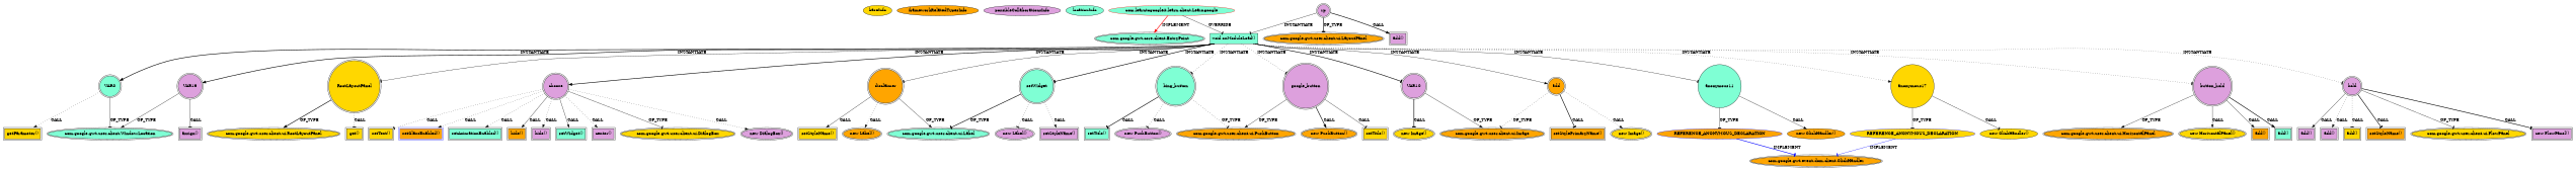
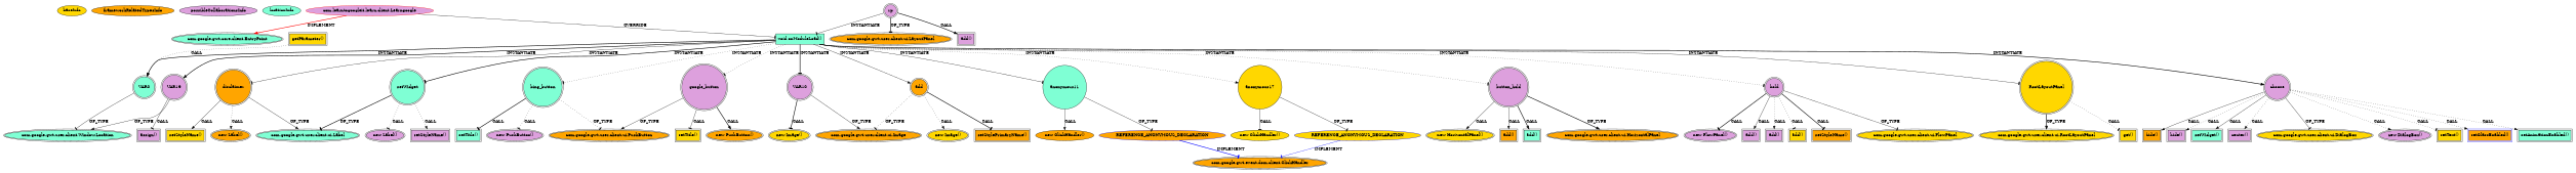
  digraph {
    node [fillcolor=plum style=filled isFrameworkType=true vertexType=INSIDE_CALL peripheries=2]
    edge [arrowhead=tee style=solid]
    baseInfo [category=extension_graph fillcolor=gold graphId=4537 isAnonymous=false possibleRelation=true isFrameworkType="" vertexType="" peripheries=""]
    frameworkRelatedTypesInfo [0="com.google.gwt.core.client.EntryPoint" fillcolor=orange isFrameworkType="" vertexType="" peripheries=""]
    possibleCollaborationsInfo [0="4537~OVERRIDING_METHOD_DECLARATION-INSTANTIATION-~com.google.gwt.core.client.EntryPoint ~com.google.gwt.event.dom.client.ClickHandler ~false~true" isFrameworkType="" vertexType="" peripheries=""]
    locationInfo [contextSignature=Learngoogle filePath="/teamaqua-learntogoogleit-code/learntogoogleit-code-master/learngoogle/src/com/learntogoogleit/learn/client/Learngoogle.java" fillcolor=aquamarine graphId=4537 projectName="teamaqua-learntogoogleit-code" isFrameworkType="" vertexType="" peripheries=""]
-   n5 [color=red fillcolor=aquamarine isFrameworkType=false label="com.learntogoogleit.learn.client.Learngoogle" vertexType=ROOT_CLIENT_CLASS_DECLARATION peripheries=""]
+   n5 [color=red isFrameworkType=false label="com.learntogoogleit.learn.client.Learngoogle" vertexType=ROOT_CLIENT_CLASS_DECLARATION peripheries=""]
    n6 [fillcolor=aquamarine label="com.google.gwt.core.client.EntryPoint" vertexType=FRAMEWORK_INTERFACE_TYPE]
    n7 [fillcolor=aquamarine isFrameworkType=false label="void onModuleLoad()" shape=box vertexType=OVERRIDING_METHOD_DECLARATION peripheries=""]
    n8 [fillcolor=aquamarine label=VAR0 shape=circle vertexType=VARIABLE_EXPRESION]
    n9 [fillcolor=gold label=RootLayoutPanel shape=circle vertexType=VARIABLE_EXPRESION]
    n10 [label=choose shape=circle vertexType=VARIABLE_EXPRESION]
    n11 [fillcolor=aquamarine label=setWidget shape=circle vertexType=VARIABLE_EXPRESION]
    n12 [label=google_button shape=circle vertexType=VARIABLE_EXPRESION]
    n13 [label=VAR10 shape=circle vertexType=VARIABLE_EXPRESION]
    n14 [fillcolor=aquamarine isFrameworkType=false label=anonymous11 shape=circle vertexType=VARIABLE_EXPRESION peripheries=""]
    n15 [fillcolor=orange label=add shape=circle vertexType=VARIABLE_EXPRESION]
    n16 [fillcolor=aquamarine label=bing_button shape=circle vertexType=VARIABLE_EXPRESION]
    n17 [fillcolor=gold isFrameworkType=false label=anonymous17 shape=circle vertexType=VARIABLE_EXPRESION peripheries=""]
    n18 [label=VAR19 shape=circle vertexType=VARIABLE_EXPRESION]
    n19 [label=button_hold shape=circle vertexType=VARIABLE_EXPRESION]
    n20 [fillcolor=orange label=disclaimer shape=circle vertexType=VARIABLE_EXPRESION]
    n21 [label=hold shape=circle vertexType=VARIABLE_EXPRESION]
    n22 [fillcolor=aquamarine label="com.google.gwt.user.client.Window.Location" vertexType=FRAMEWORK_CLASS_TYPE]
    n23 [fillcolor=gold label="getParameter()" shape=box]
    n24 [fillcolor=gold label="com.google.gwt.user.client.ui.RootLayoutPanel" vertexType=FRAMEWORK_CLASS_TYPE]
    n25 [fillcolor=gold label="get()" shape=box]
    n26 [label=rp shape=circle vertexType=VARIABLE_EXPRESION]
    n27 [fillcolor=orange label="com.google.gwt.user.client.ui.LayoutPanel" vertexType=FRAMEWORK_CLASS_TYPE]
    n28 [label="add()" shape=box]
    n29 [fillcolor=gold label="com.google.gwt.user.client.ui.DialogBox" vertexType=FRAMEWORK_CLASS_TYPE]
    n30 [label="new DialogBox()" vertexType=CONSTRUCTOR_CALL]
    n31 [fillcolor=gold label="setText()" shape=box]
    n32 [color=blue fillcolor=orange label="setGlassEnabled()" shape=box]
    n33 [fillcolor=aquamarine label="setAnimationEnabled()" shape=box]
    n34 [fillcolor=orange label="hide()" shape=box]
    n35 [label="hide()" shape=box]
    n36 [fillcolor=aquamarine label="setWidget()" shape=box]
    n37 [label="center()" shape=box]
    n38 [fillcolor=aquamarine label="com.google.gwt.user.client.ui.Label" vertexType=FRAMEWORK_CLASS_TYPE]
    n39 [label="new Label()" vertexType=CONSTRUCTOR_CALL]
    n40 [label="setStyleName()" shape=box]
    n41 [fillcolor=orange label="com.google.gwt.user.client.ui.PushButton" vertexType=FRAMEWORK_CLASS_TYPE]
    n42 [fillcolor=orange label="new PushButton()" vertexType=CONSTRUCTOR_CALL]
    n43 [fillcolor=gold label="setTitle()" shape=box]
    n44 [fillcolor=orange label="com.google.gwt.user.client.ui.Image" vertexType=FRAMEWORK_CLASS_TYPE]
    n45 [fillcolor=gold label="new Image()" vertexType=CONSTRUCTOR_CALL]
    n46 [color=blue fillcolor=orange isFrameworkType=false label=REFERENCE_ANONYMOUS_DECLARATION vertexType=REFERENCE_ANONYMOUS_DECLARATION peripheries=""]
    n47 [fillcolor=orange isFrameworkType=false label="new ClickHandler()" vertexType=CONSTRUCTOR_CALL peripheries=""]
    n48 [fillcolor=gold label="new Image()" vertexType=CONSTRUCTOR_CALL]
    n49 [fillcolor=orange label="setStylePrimaryName()" shape=box]
    n50 [label="new PushButton()" vertexType=CONSTRUCTOR_CALL]
    n51 [fillcolor=aquamarine label="setTitle()" shape=box]
    n52 [color=blue fillcolor=gold isFrameworkType=false label=REFERENCE_ANONYMOUS_DECLARATION vertexType=REFERENCE_ANONYMOUS_DECLARATION peripheries=""]
    n53 [fillcolor=gold isFrameworkType=false label="new ClickHandler()" vertexType=CONSTRUCTOR_CALL peripheries=""]
    n54 [label="assign()" shape=box]
    n55 [fillcolor=orange label="com.google.gwt.user.client.ui.HorizontalPanel" vertexType=FRAMEWORK_CLASS_TYPE]
    n56 [fillcolor=gold label="new HorizontalPanel()" vertexType=CONSTRUCTOR_CALL]
    n57 [fillcolor=orange label="add()" shape=box]
    n58 [fillcolor=aquamarine label="add()" shape=box]
    n59 [fillcolor=orange label="new Label()" vertexType=CONSTRUCTOR_CALL]
    n60 [fillcolor=gold label="setStyleName()" shape=box]
    n61 [fillcolor=gold label="com.google.gwt.user.client.ui.FlowPanel" vertexType=FRAMEWORK_CLASS_TYPE]
-   n62 [label="new FlowPanel()" vertexType=CONSTRUCTOR_CALL shape=box]
+   n62 [label="new FlowPanel()" vertexType=CONSTRUCTOR_CALL]
    n63 [label="add()" shape=box]
    n64 [label="add()" shape=box]
    n65 [fillcolor=gold label="add()" shape=box]
    n66 [fillcolor=orange label="setStyleName()" shape=box]
    n67 [fillcolor=orange label="com.google.gwt.event.dom.client.ClickHandler" vertexType=FRAMEWORK_INTERFACE_TYPE]
    n5 -> n6 [arrowhead=normal color=red label=IMPLEMENT style=bold]
    n5 -> n7 [label=OVERRIDE]
    n7 -> n8 [arrowhead=normal label=INSTANTIATE style=bold]
    n7 -> n9 [label=INSTANTIATE]
    n7 -> n10 [arrowhead=normal label=INSTANTIATE style=bold]
    n7 -> n11 [label=INSTANTIATE style=bold]
    n7 -> n12 [label=INSTANTIATE style=dotted]
    n7 -> n13 [label=INSTANTIATE style=bold]
    n7 -> n14 [label=INSTANTIATE]
    n7 -> n15 [arrowhead=normal label=INSTANTIATE]
    n7 -> n16 [label=INSTANTIATE style=dotted]
    n7 -> n17 [arrowhead=normal label=INSTANTIATE style=dotted]
    n7 -> n18 [arrowhead=normal label=INSTANTIATE style=bold]
    n7 -> n19 [label=INSTANTIATE style=dotted]
    n7 -> n20 [label=INSTANTIATE]
    n7 -> n21 [label=INSTANTIATE style=dotted]
    n8 -> n22 [label=OF_TYPE]
-   n8 -> n23 [arrowhead=normal label=CALL style=dotted]
+   n23 -> n8 [arrowhead=normal label=CALL style=dotted]
    n9 -> n24 [arrowhead=normal label=OF_TYPE style=bold]
    n9 -> n25 [label=CALL style=dotted]
    n10 -> n29 [label=OF_TYPE]
    n10 -> n30 [arrowhead=normal label=CALL style=dotted]
    n10 -> n31 [label=CALL style=dotted]
    n10 -> n32 [arrowhead=normal label=CALL style=dotted]
    n10 -> n33 [arrowhead=normal label=CALL style=dotted]
    n10 -> n34 [arrowhead=normal label=CALL]
    n10 -> n35 [arrowhead=normal label=CALL style=dotted]
    n10 -> n36 [arrowhead=normal label=CALL]
    n10 -> n37 [arrowhead=normal label=CALL style=dotted]
    n11 -> n38 [label=OF_TYPE style=bold]
    n11 -> n39 [label=CALL style=dotted]
    n11 -> n40 [arrowhead=normal label=CALL style=dotted]
    n12 -> n41 [arrowhead=normal label=OF_TYPE]
    n12 -> n42 [arrowhead=normal label=CALL style=bold]
    n12 -> n43 [label=CALL]
    n13 -> n44 [arrowhead=normal label=OF_TYPE]
    n13 -> n45 [label=CALL style=bold]
    n14 -> n46 [label=OF_TYPE]
    n14 -> n47 [arrowhead=normal label=CALL]
    n15 -> n44 [label=OF_TYPE style=dotted]
    n15 -> n48 [arrowhead=normal label=CALL style=dotted]
    n15 -> n49 [label=CALL style=bold]
    n16 -> n41 [label=OF_TYPE style=dotted]
    n16 -> n50 [label=CALL style=dotted]
    n16 -> n51 [label=CALL style=bold]
    n17 -> n52 [label=OF_TYPE]
    n17 -> n53 [label=CALL]
    n18 -> n22 [arrowhead=normal label=OF_TYPE]
    n18 -> n54 [label=CALL]
-   n19 -> n55 [arrowhead=normal label=OF_TYPE]
+   n19 -> n55 [arrowhead=normal label=OF_TYPE style=bold]
    n19 -> n56 [arrowhead=normal label=CALL]
    n19 -> n57 [arrowhead=normal label=CALL]
    n19 -> n58 [arrowhead=normal label=CALL style=bold]
    n20 -> n38 [arrowhead=normal label=OF_TYPE]
    n20 -> n59 [arrowhead=normal label=CALL style=dotted]
    n20 -> n60 [arrowhead=normal label=CALL]
    n21 -> n61 [label=OF_TYPE]
    n21 -> n62 [label=CALL style=bold]
    n21 -> n63 [arrowhead=normal label=CALL]
    n21 -> n64 [arrowhead=normal label=CALL style=dotted]
    n21 -> n65 [label=CALL style=dotted]
    n21 -> n66 [label=CALL style=bold]
    n26 -> n7 [label=INSTANTIATE]
    n26 -> n27 [label=OF_TYPE style=bold]
    n26 -> n28 [arrowhead=normal label=CALL style=bold]
    n46 -> n67 [color=blue label=IMPLEMENT style=bold]
    n52 -> n67 [color=blue label=IMPLEMENT]
  }
